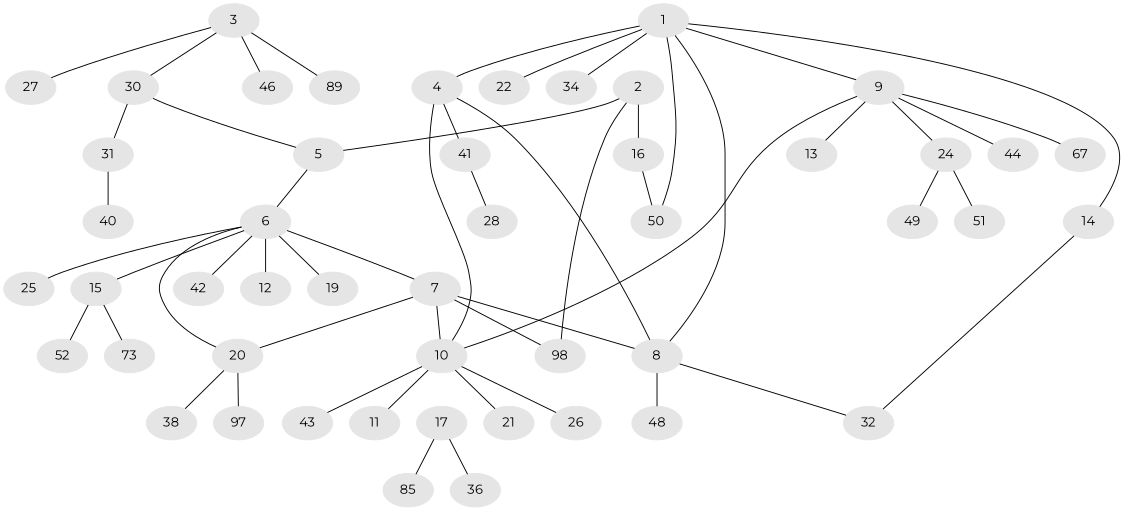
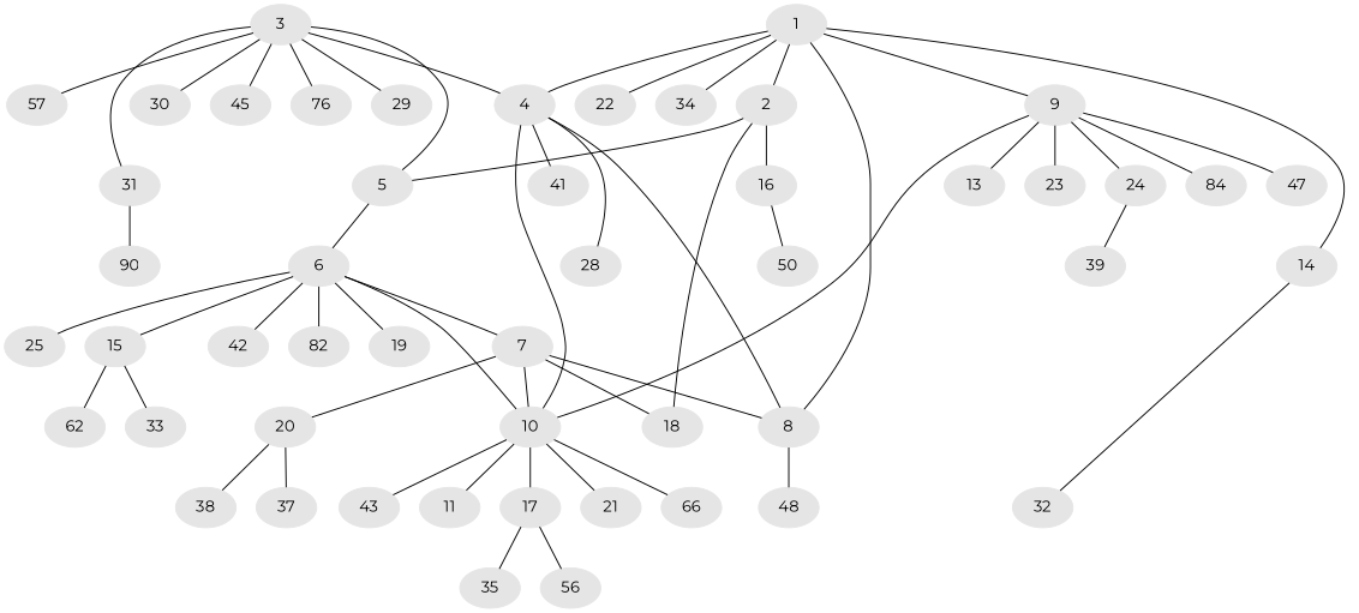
  graph {
    fontname=Montserrat
    node [color=gray90 fontname=Montserrat style=filled]
    edge [fontname=Montserrat]
    1
    2
    4
    8
    9
    14
    22
    34
    5
    16
-   18 [label=98]
+   18
    10
    28
    41
    32
    48
    13
+   23
    24
-   44
-   47 [label=67]
+   44 [label=84]
+   47
    6
    50
    3
-   27
-   29 [label=89]
+   27 [label=57]
+   29
    30
    31
-   46
-   40
+   45
+   46 [label=76]
+   40 [label=90]
    11
    17
    21
-   26
+   26 [label=66]
    43
    7
-   12
+   12 [label=82]
    15
    19
    25
    42
    20
-   33 [label=73]
-   52
-   37 [label=97]
+   33
+   52 [label=62]
+   37
    38
-   49
-   51
-   35 [label=85]
-   36
-   1 -- 50
+   49 [label=39]
+   35
+   36 [label=56]
+   1 -- 2
    1 -- 4
    1 -- 8
    1 -- 9
    1 -- 14
    1 -- 22
    1 -- 34
    2 -- 5
    2 -- 16
    2 -- 18
    4 -- 8
    4 -- 10
-   41 -- 28
+   4 -- 28
    4 -- 41
-   8 -- 32
    8 -- 48
    9 -- 10
    9 -- 13
+   9 -- 23
    9 -- 24
    9 -- 44
    9 -- 47
    14 -- 32
    5 -- 6
    16 -- 50
    10 -- 11
+   10 -- 17
    10 -- 21
    10 -- 26
    10 -- 43
    24 -- 49
-   24 -- 51
-   6 -- 20
+   6 -- 10
    6 -- 7
    6 -- 12
    6 -- 15
    6 -- 19
    6 -- 25
    6 -- 42
-   30 -- 5
+   3 -- 4
+   3 -- 5
    3 -- 27
    3 -- 29
    3 -- 30
-   30 -- 31
+   3 -- 31
+   3 -- 45
    3 -- 46
    31 -- 40
    17 -- 35
    17 -- 36
    7 -- 8
    7 -- 18
    7 -- 10
    7 -- 20
    15 -- 33
    15 -- 52
    20 -- 37
    20 -- 38
  }
